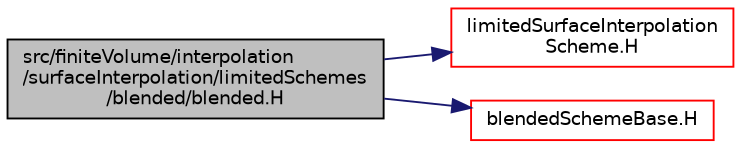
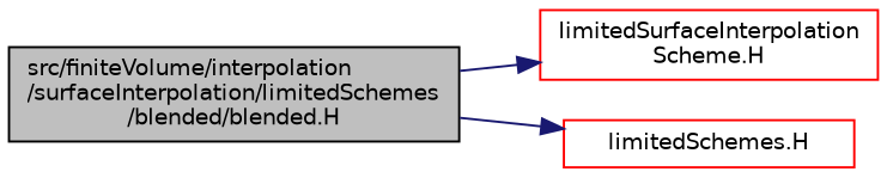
  digraph {
    rankdir=LR
    node [color=red fontname=Helvetica fontsize=10 shape=record]
    edge [color=midnightblue fontname=Helvetica fontsize=10 labelfontname=Helvetica labelfontsize=10 style=solid]
    n1 [color=black fillcolor=grey75 fontcolor=black height=0.2 label="src/finiteVolume/interpolation\l/surfaceInterpolation/limitedSchemes\l/blended/blended.H" style=filled width=0.4]
    n2 [height=0.2 label="limitedSurfaceInterpolation\lScheme.H" width=0.4]
-   n3 [height=0.2 label="blendedSchemeBase.H" width=0.4]
+   n3 [height=0.2 label="limitedSchemes.H" width=0.4]
    n1 -> n2
    n1 -> n3
  }
